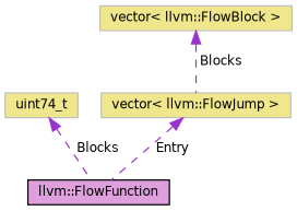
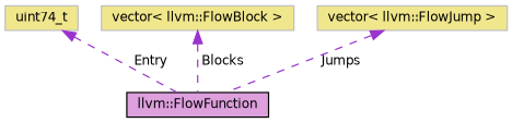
  digraph {
    node [color=grey75 fillcolor=khaki fontname=Helvetica fontsize=10 shape=record style=filled]
    edge [color=darkorchid3 dir=back fontname=Helvetica fontsize=10 labelfontname=Helvetica labelfontsize=10 style=dashed]
    n1 [color=black fillcolor=plum fontcolor=black height=0.2 label="llvm::FlowFunction" width=0.4]
    n2 [height=0.2 label=uint74_t width=0.4]
    n3 [height=0.2 label="vector\< llvm::FlowBlock \>" width=0.4]
    n4 [height=0.2 label="vector\< llvm::FlowJump \>" width=0.4]
-   n2 -> n1 [label=" Blocks"]
-   n3 -> n4 [label=" Blocks"]
-   n4 -> n1 [label=" Entry"]
+   n2 -> n1 [label=" Entry"]
+   n3 -> n1 [label=" Blocks"]
+   n4 -> n1 [label=" Jumps"]
  }
